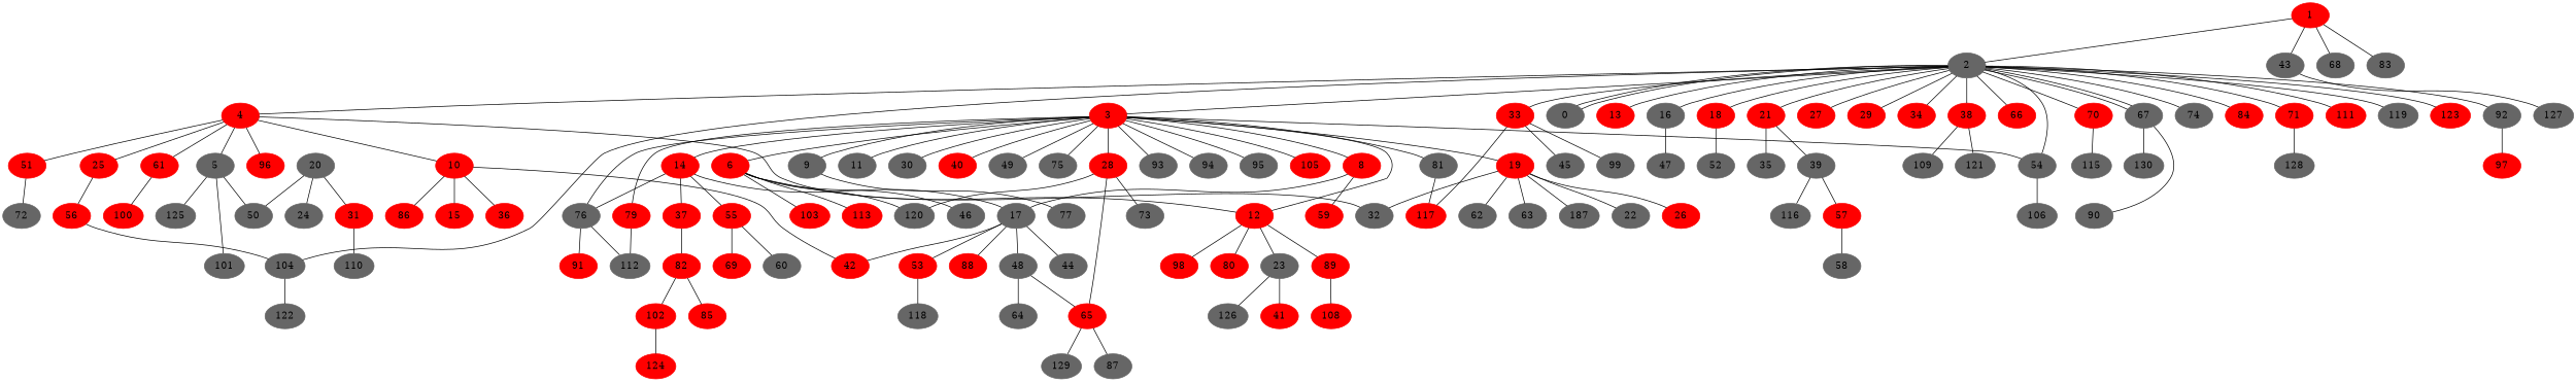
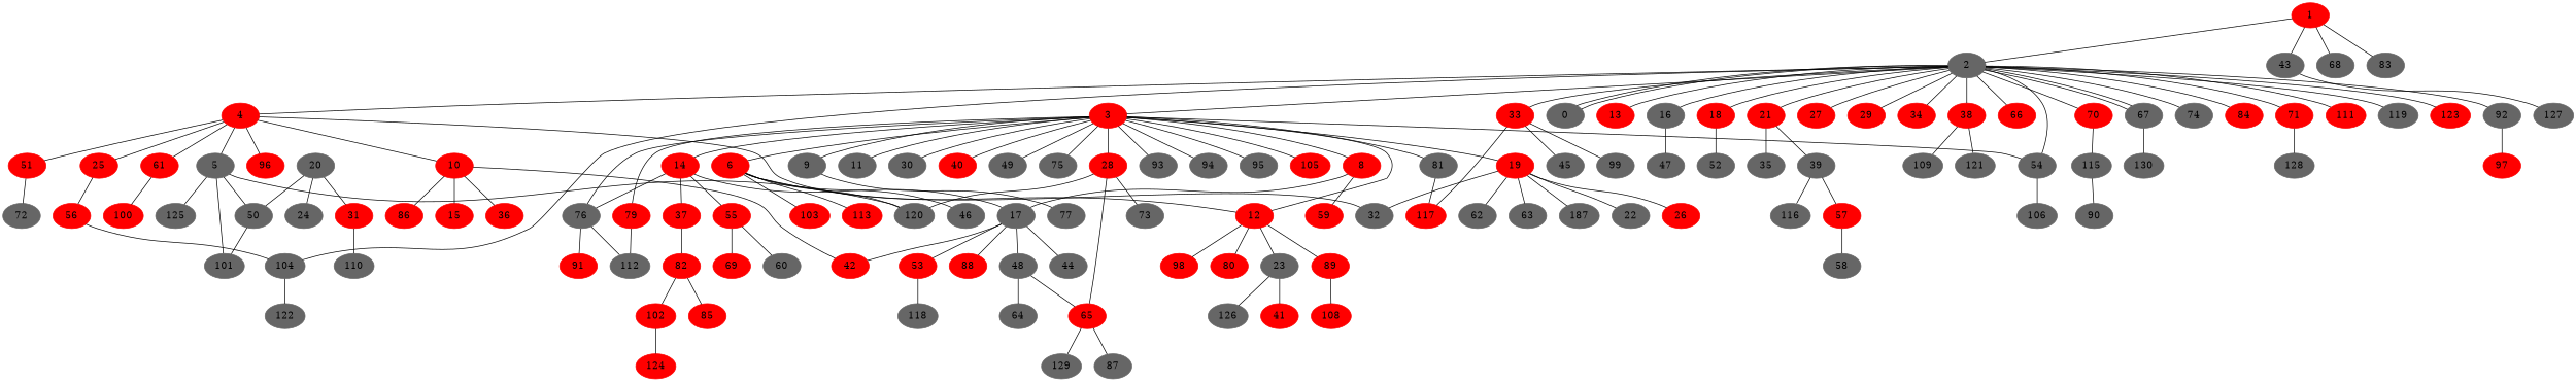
  graph {
    node [color=gray40 style=filled]
    1 [color=red]
    2
    43
    68
    83
    3 [color=red]
    4 [color=red]
    n8 [label=0]
    13 [color=red]
    16
    18 [color=red]
    21 [color=red]
    27 [color=red]
    29 [color=red]
    33 [color=red]
    34 [color=red]
    38 [color=red]
    54
    66 [color=red]
    67
    70 [color=red]
    71 [color=red]
    74
    84 [color=red]
    92
    104
    111 [color=red]
    119
    123 [color=red]
    127
    6 [color=red]
    8 [color=red]
    9
    11
    12 [color=red]
    14 [color=red]
    19 [color=red]
    28 [color=red]
    30
    40 [color=red]
    49
    75
    76
    79 [color=red]
    81
    93
    94
    95
    105 [color=red]
    5
    10 [color=red]
    25 [color=red]
    32
    51 [color=red]
    61 [color=red]
    96 [color=red]
    47
    52
    35
    39
    45
    99
    117 [color=red]
    109
    121
    106
    90
    130
    115
    128
    97 [color=red]
    122
    120
    46
    103 [color=red]
    113 [color=red]
    17
    59 [color=red]
    77
    23
    80 [color=red]
    89 [color=red]
    98 [color=red]
    37 [color=red]
    55 [color=red]
    22
    26 [color=red]
    62
    63
    n90 [label=187]
    65 [color=red]
    73
    91 [color=red]
    112
    50
    125
    101
    15 [color=red]
    36 [color=red]
    42 [color=red]
    86 [color=red]
    56 [color=red]
    72
    100 [color=red]
    20
    24
    31 [color=red]
    44
    48
    53 [color=red]
    88 [color=red]
    41 [color=red]
    126
    108 [color=red]
    82 [color=red]
    60
    69 [color=red]
    64
    118
    110
    57 [color=red]
    116
    87
    129
    85 [color=red]
    102 [color=red]
    58
    124 [color=red]
    1 -- 2
    1 -- 43
    1 -- 68
    1 -- 83
    2 -- 3
    2 -- 4
    2 -- n8
    2 -- n8
    2 -- 13
    2 -- 16
    2 -- 18
    2 -- 21
    2 -- 27
    2 -- 29
    2 -- 33
    2 -- 34
    2 -- 38
    2 -- 54
    2 -- 66
    2 -- 67
    2 -- 67
    2 -- 70
    2 -- 71
    2 -- 74
    2 -- 84
    2 -- 92
    2 -- 104
    2 -- 111
    2 -- 119
    2 -- 123
    43 -- 127
    3 -- 54
    3 -- 6
    3 -- 8
    3 -- 9
    3 -- 11
    3 -- 12
    3 -- 14
    3 -- 19
    3 -- 28
    3 -- 30
    3 -- 40
    3 -- 49
    3 -- 75
    3 -- 76
    3 -- 79
    3 -- 81
    3 -- 93
    3 -- 94
    3 -- 95
    3 -- 105
    4 -- 5
    4 -- 10
    4 -- 25
    4 -- 32
    4 -- 51
    4 -- 61
    4 -- 96
    16 -- 47
    18 -- 52
    21 -- 35
    21 -- 39
    33 -- 45
    33 -- 99
    33 -- 117
    38 -- 109
    38 -- 121
    54 -- 106
-   67 -- 90
+   115 -- 90
    67 -- 130
    70 -- 115
    71 -- 128
    92 -- 97
    104 -- 122
    6 -- 12
    6 -- 120
    6 -- 46
    6 -- 103
    6 -- 113
    8 -- 17
    8 -- 59
    9 -- 77
    12 -- 23
    12 -- 80
    12 -- 89
    12 -- 98
    14 -- 76
    14 -- 17
    14 -- 37
    14 -- 55
    19 -- 32
    19 -- 22
    19 -- 26
    19 -- 62
    19 -- 63
    19 -- n90
    28 -- 120
    28 -- 65
    28 -- 73
    76 -- 91
    76 -- 112
    79 -- 112
    81 -- 117
+   5 -- 120
    5 -- 50
    5 -- 125
    5 -- 101
    10 -- 15
    10 -- 36
    10 -- 42
    10 -- 86
    25 -- 56
    51 -- 72
    61 -- 100
    39 -- 57
    39 -- 116
    17 -- 42
    17 -- 44
    17 -- 48
    17 -- 53
    17 -- 88
    23 -- 41
    23 -- 126
    89 -- 108
    37 -- 82
    55 -- 60
    55 -- 69
    65 -- 87
    65 -- 129
+   50 -- 101
    56 -- 104
    20 -- 50
    20 -- 24
    20 -- 31
    31 -- 110
    48 -- 65
    48 -- 64
    53 -- 118
    82 -- 85
    82 -- 102
    57 -- 58
    102 -- 124
  }
